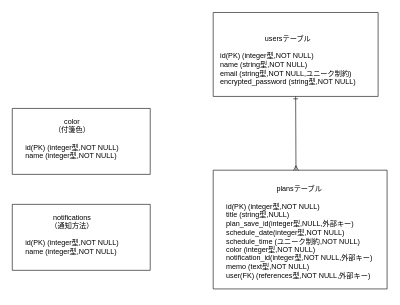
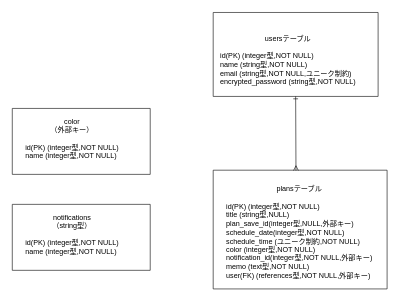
  <mxCell id="0" />
  <mxCell id="1" parent="0" />
  <mxCell id="2" style="edgeStyle=none;html=1;exitX=0.5;exitY=1;exitDx=0;exitDy=0;entryX=0.476;entryY=0.003;entryDx=0;entryDy=0;startArrow=ERone;startFill=0;endArrow=ERmany;endFill=0;entryPerimeter=0;" parent="1" source="3" target="5" edge="1"><mxGeometry relative="1" as="geometry"><mxPoint x="490" y="265" as="targetPoint" /></mxGeometry></mxCell>
  <mxCell id="3" value="" style="swimlane;startSize=0;align=left;" parent="1" vertex="1"><mxGeometry x="355" y="20" width="275" height="140" as="geometry" /></mxCell>
  <mxCell id="4" value="&lt;div style=&quot;text-align: center;&quot;&gt;&lt;span style=&quot;background-color: initial;&quot;&gt;usersテーブル&lt;/span&gt;&lt;/div&gt;&lt;br&gt;id(PK) (integer型,NOT NULL)&lt;br&gt;name (string型,NOT NULL)&lt;br&gt;&lt;div style=&quot;&quot;&gt;&lt;span style=&quot;background-color: initial;&quot;&gt;email (string型,NOT NULL,ユニーク制約)&lt;/span&gt;&lt;/div&gt;&lt;div style=&quot;&quot;&gt;&lt;span style=&quot;background-color: initial;&quot;&gt;encrypted_password (string型,NOT NULL)&lt;/span&gt;&lt;/div&gt;" style="text;html=1;align=left;verticalAlign=middle;resizable=0;points=[];autosize=1;strokeColor=none;fillColor=none;" parent="3" vertex="1"><mxGeometry x="10" y="30" width="250" height="100" as="geometry" /></mxCell>
  <mxCell id="5" value="" style="swimlane;startSize=0;align=left;" parent="1" vertex="1"><mxGeometry x="355" y="283" width="290" height="198" as="geometry" /></mxCell>
  <mxCell id="6" value="&lt;div style=&quot;text-align: center;&quot;&gt;&lt;span style=&quot;background-color: initial;&quot;&gt;plansテーブル&lt;/span&gt;&lt;/div&gt;&lt;br&gt;id(PK) (integer型,NOT NULL)&lt;br&gt;title (string型,NULL)&lt;br&gt;plan_save_id(integer型,NULL,外部キー)&lt;br&gt;&lt;span style=&quot;background-color: initial;&quot;&gt;schedule_date(integer型,NOT NULL)&lt;/span&gt;&lt;br&gt;&lt;div style=&quot;&quot;&gt;&lt;span style=&quot;background-color: initial;&quot;&gt;schedule_time (ユニーク制約,NOT NULL)&lt;/span&gt;&lt;/div&gt;&lt;div style=&quot;&quot;&gt;&lt;span style=&quot;background-color: initial;&quot;&gt;color (integer型,NOT NULL)&lt;/span&gt;&lt;/div&gt;&lt;div style=&quot;&quot;&gt;&lt;span style=&quot;background-color: initial;&quot;&gt;notification_id&lt;/span&gt;&lt;span style=&quot;background-color: initial;&quot;&gt;(integer型,NOT NULL,外部キー)&lt;/span&gt;&lt;/div&gt;&lt;div style=&quot;&quot;&gt;&lt;span style=&quot;background-color: initial;&quot;&gt;memo (text型,NOT NULL)&lt;/span&gt;&lt;/div&gt;&lt;div style=&quot;&quot;&gt;&lt;div&gt;&lt;span style=&quot;background-color: initial;&quot;&gt;user(FK) (references型,NOT NULL,外部キー)&lt;/span&gt;&lt;/div&gt;&lt;/div&gt;&lt;div style=&quot;&quot;&gt;&lt;br&gt;&lt;/div&gt;" style="text;html=1;align=left;verticalAlign=middle;resizable=0;points=[];autosize=1;strokeColor=none;fillColor=none;" parent="5" vertex="1"><mxGeometry x="20" y="18" width="262" height="185" as="geometry" /></mxCell>
  <mxCell id="7" value="" style="swimlane;startSize=0;align=left;" parent="1" vertex="1"><mxGeometry x="20" y="340" width="230" height="110" as="geometry" /></mxCell>
- <mxCell id="8" value="&lt;div style=&quot;text-align: left;&quot;&gt;&lt;span style=&quot;background-color: initial;&quot;&gt;&lt;br&gt;&lt;/span&gt;&lt;/div&gt;&lt;div style=&quot;text-align: center;&quot;&gt;&lt;span style=&quot;background-color: initial;&quot;&gt;&lt;span style=&quot;&quot;&gt;&#09;&lt;/span&gt;notifications&lt;/span&gt;&lt;/div&gt;&lt;div style=&quot;text-align: center;&quot;&gt;&lt;span style=&quot;background-color: initial;&quot;&gt;（通知方法）&lt;/span&gt;&lt;/div&gt;&lt;br&gt;id(PK) (integer型,NOT NULL)&lt;br&gt;name (integer型,NOT NULL)&lt;br&gt;&lt;div style=&quot;&quot;&gt;&lt;br&gt;&lt;/div&gt;" style="text;html=1;align=left;verticalAlign=middle;resizable=0;points=[];autosize=1;strokeColor=none;fillColor=none;" parent="7" vertex="1"><mxGeometry x="20" y="-5" width="180" height="110" as="geometry" /></mxCell>
+ <mxCell id="8" value="&lt;div style=&quot;text-align: left;&quot;&gt;&lt;span style=&quot;background-color: initial;&quot;&gt;&lt;br&gt;&lt;/span&gt;&lt;/div&gt;&lt;div style=&quot;text-align: center;&quot;&gt;&lt;span style=&quot;background-color: initial;&quot;&gt;&lt;span style=&quot;&quot;&gt;&#09;&lt;/span&gt;notifications&lt;/span&gt;&lt;/div&gt;&lt;div style=&quot;text-align: center;&quot;&gt;&lt;span style=&quot;background-color: initial;&quot;&gt;（string型）&lt;/span&gt;&lt;/div&gt;&lt;br&gt;id(PK) (integer型,NOT NULL)&lt;br&gt;name (integer型,NOT NULL)&lt;br&gt;&lt;div style=&quot;&quot;&gt;&lt;br&gt;&lt;/div&gt;" style="text;html=1;align=left;verticalAlign=middle;resizable=0;points=[];autosize=1;strokeColor=none;fillColor=none;" parent="7" vertex="1"><mxGeometry x="20" y="-5" width="180" height="110" as="geometry" /></mxCell>
  <mxCell id="9" value="" style="swimlane;startSize=0;align=left;" parent="1" vertex="1"><mxGeometry x="20" y="180" width="230" height="110" as="geometry" /></mxCell>
- <mxCell id="10" value="&lt;div style=&quot;text-align: center;&quot;&gt;&lt;br&gt;&lt;/div&gt;&lt;div style=&quot;text-align: center;&quot;&gt;color&lt;/div&gt;&lt;div style=&quot;text-align: center;&quot;&gt;&lt;span style=&quot;background-color: initial; text-align: left;&quot;&gt;（付箋色）&lt;/span&gt;&lt;br&gt;&lt;/div&gt;&lt;br&gt;id(PK) (integer型,NOT NULL)&lt;br&gt;name (integer型,NOT NULL)&lt;br&gt;&lt;div style=&quot;&quot;&gt;&lt;br&gt;&lt;/div&gt;" style="text;html=1;align=left;verticalAlign=middle;resizable=0;points=[];autosize=1;strokeColor=none;fillColor=none;" parent="9" vertex="1"><mxGeometry x="20" y="-5" width="180" height="110" as="geometry" /></mxCell>
+ <mxCell id="10" value="&lt;div style=&quot;text-align: center;&quot;&gt;&lt;br&gt;&lt;/div&gt;&lt;div style=&quot;text-align: center;&quot;&gt;color&lt;/div&gt;&lt;div style=&quot;text-align: center;&quot;&gt;&lt;span style=&quot;background-color: initial; text-align: left;&quot;&gt;（外部キー）&lt;/span&gt;&lt;br&gt;&lt;/div&gt;&lt;br&gt;id(PK) (integer型,NOT NULL)&lt;br&gt;name (integer型,NOT NULL)&lt;br&gt;&lt;div style=&quot;&quot;&gt;&lt;br&gt;&lt;/div&gt;" style="text;html=1;align=left;verticalAlign=middle;resizable=0;points=[];autosize=1;strokeColor=none;fillColor=none;" parent="9" vertex="1"><mxGeometry x="20" y="-5" width="180" height="110" as="geometry" /></mxCell>
